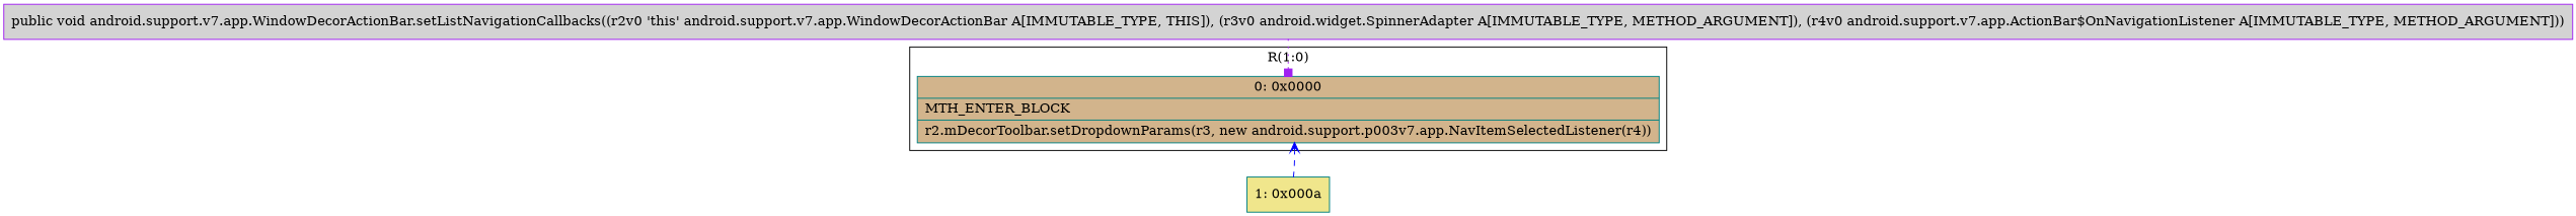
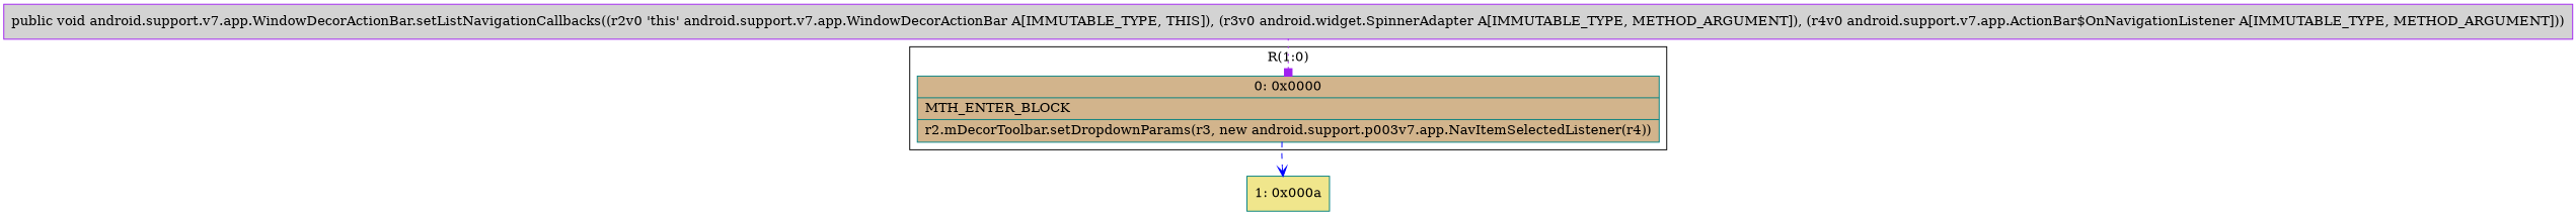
  digraph {
    node [color=teal shape=record style=filled]
    n1 [label="{0\:\ 0x0000|MTH_ENTER_BLOCK\l|r2.mDecorToolbar.setDropdownParams(r3, new android.support.p003v7.app.NavItemSelectedListener(r4))\l}" fillcolor=tan]
    n2 [label="{1\:\ 0x000a}" fillcolor=khaki]
    n3 [label="{public void android.support.v7.app.WindowDecorActionBar.setListNavigationCallbacks((r2v0 'this' android.support.v7.app.WindowDecorActionBar A[IMMUTABLE_TYPE, THIS]), (r3v0 android.widget.SpinnerAdapter A[IMMUTABLE_TYPE, METHOD_ARGUMENT]), (r4v0 android.support.v7.app.ActionBar$OnNavigationListener A[IMMUTABLE_TYPE, METHOD_ARGUMENT])) }" fillcolor=lightgrey color=purple]
    subgraph cluster_1 {
      label="R(1:0)"
      n1
    }
-   n2 -> n1 [color=blue style=dashed arrowhead=vee]
+   n1 -> n2 [color=blue style=dashed arrowhead=vee]
    n3 -> n1 [color=purple style=dotted arrowhead=box]
  }
